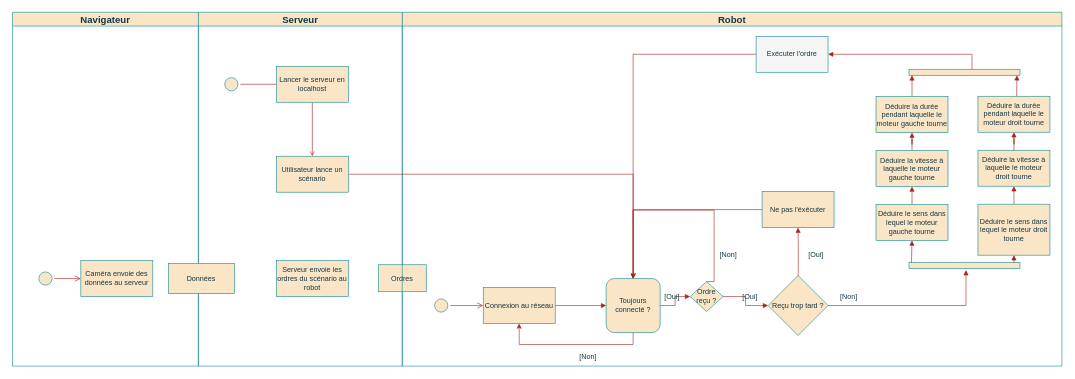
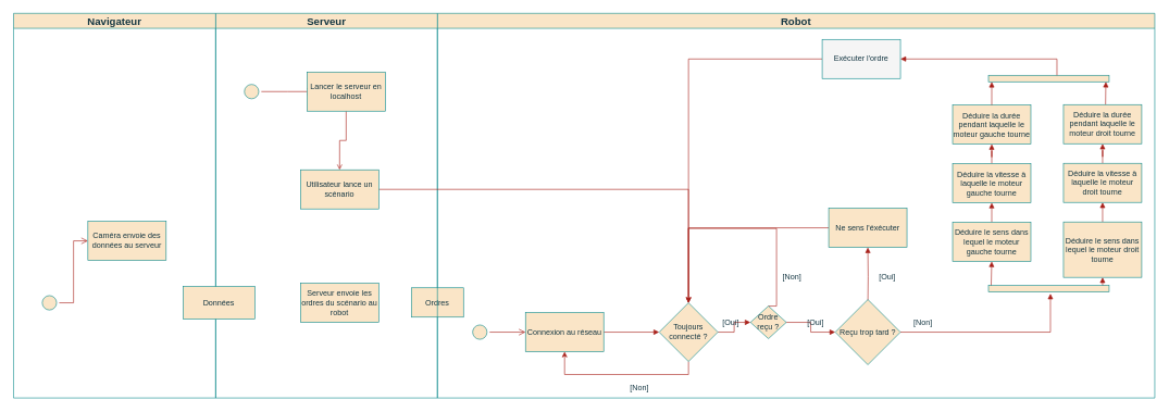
  <mxCell id="0" />
  <mxCell id="1" parent="0" />
  <mxCell id="2" value="" style="edgeStyle=orthogonalEdgeStyle;rounded=0;orthogonalLoop=1;jettySize=auto;html=1;strokeColor=#A8201A;fontColor=default;fillColor=#FAE5C7;endArrow=none;endFill=0;startArrow=block;startFill=1;labelBackgroundColor=none;" parent="1" source="20" target="10" edge="1"><mxGeometry relative="1" as="geometry"><mxPoint x="1040" y="509" as="sourcePoint" /></mxGeometry></mxCell>
  <mxCell id="3" value="" style="edgeStyle=orthogonalEdgeStyle;rounded=0;orthogonalLoop=1;jettySize=auto;html=1;endArrow=block;endFill=1;strokeColor=#A8201A;labelBackgroundColor=none;fontColor=default;" parent="1" target="7" edge="1"><mxGeometry relative="1" as="geometry"><mxPoint x="1330" y="469" as="sourcePoint" /></mxGeometry></mxCell>
  <mxCell id="4" style="edgeStyle=orthogonalEdgeStyle;rounded=0;orthogonalLoop=1;jettySize=auto;html=1;exitX=0.5;exitY=0;exitDx=0;exitDy=0;entryX=0.5;entryY=1;entryDx=0;entryDy=0;endArrow=block;endFill=1;labelBackgroundColor=none;strokeColor=#A8201A;fontColor=default;" parent="1" source="5" target="12" edge="1"><mxGeometry relative="1" as="geometry"><mxPoint x="1660" y="419.5" as="targetPoint" /></mxGeometry></mxCell>
  <mxCell id="5" value="Déduire le sens dans lequel le moteur gauche tourne" style="rounded=0;whiteSpace=wrap;html=1;labelBackgroundColor=none;fillColor=#FAE5C7;strokeColor=#0F8B8D;fontColor=#143642;" parent="1" vertex="1"><mxGeometry x="1460" y="340.5" width="120" height="60" as="geometry" /></mxCell>
  <mxCell id="6" style="edgeStyle=orthogonalEdgeStyle;rounded=0;orthogonalLoop=1;jettySize=auto;html=1;exitX=0;exitY=0.5;exitDx=0;exitDy=0;entryX=0.5;entryY=0;entryDx=0;entryDy=0;endArrow=open;endFill=1;strokeColor=#A8201A;labelBackgroundColor=none;fontColor=default;" parent="1" source="7" target="20" edge="1"><mxGeometry relative="1" as="geometry"><mxPoint x="1100" y="479" as="targetPoint" /></mxGeometry></mxCell>
- <mxCell id="7" value="Ne pas l'éxécuter" style="rounded=0;whiteSpace=wrap;html=1;labelBackgroundColor=none;fillColor=#FAE5C7;strokeColor=#0F8B8D;fontColor=#143642;" parent="1" vertex="1"><mxGeometry x="1270" y="319" width="120" height="60" as="geometry" /></mxCell>
+ <mxCell id="7" value="Ne sens l'éxécuter" style="rounded=0;whiteSpace=wrap;html=1;labelBackgroundColor=none;fillColor=#FAE5C7;strokeColor=#0F8B8D;fontColor=#143642;" parent="1" vertex="1"><mxGeometry x="1270" y="319" width="120" height="60" as="geometry" /></mxCell>
  <mxCell id="8" value="[Oui&lt;span style=&quot;background-color: initial;&quot;&gt;]&lt;/span&gt;" style="text;html=1;align=center;verticalAlign=middle;whiteSpace=wrap;rounded=0;labelBackgroundColor=none;fontColor=#143642;" parent="1" vertex="1"><mxGeometry x="1340" y="414" width="40" height="20" as="geometry" /></mxCell>
  <mxCell id="9" value="[Non&lt;span style=&quot;background-color: initial;&quot;&gt;]&lt;/span&gt;" style="text;html=1;align=center;verticalAlign=middle;whiteSpace=wrap;rounded=0;labelBackgroundColor=none;fontColor=#143642;" parent="1" vertex="1"><mxGeometry x="1390" y="484" width="50" height="20" as="geometry" /></mxCell>
  <mxCell id="10" value="Connexion au réseau" style="rounded=0;whiteSpace=wrap;html=1;labelBackgroundColor=none;fillColor=#FAE5C7;strokeColor=#0F8B8D;fontColor=#143642;" parent="1" vertex="1"><mxGeometry x="805" y="479" width="120" height="60" as="geometry" /></mxCell>
  <mxCell id="11" value="" style="edgeStyle=orthogonalEdgeStyle;rounded=0;orthogonalLoop=1;jettySize=auto;html=1;strokeColor=#A8201A;fontColor=default;fillColor=#FAE5C7;endArrow=block;endFill=1;labelBackgroundColor=none;" parent="1" source="12" target="13" edge="1"><mxGeometry relative="1" as="geometry" /></mxCell>
  <mxCell id="12" value="Déduire la vitesse à laquelle le moteur gauche tourne" style="rounded=0;whiteSpace=wrap;html=1;labelBackgroundColor=none;fillColor=#FAE5C7;strokeColor=#0F8B8D;fontColor=#143642;" parent="1" vertex="1"><mxGeometry x="1460" y="250.5" width="120" height="60" as="geometry" /></mxCell>
  <mxCell id="13" value="Déduire la durée pendant laquelle le moteur gauche tourne" style="whiteSpace=wrap;html=1;fillColor=#FAE5C7;strokeColor=#0F8B8D;fontColor=#143642;rounded=0;labelBackgroundColor=none;" parent="1" vertex="1"><mxGeometry x="1460" y="160.5" width="120" height="60" as="geometry" /></mxCell>
  <mxCell id="14" style="edgeStyle=orthogonalEdgeStyle;rounded=0;orthogonalLoop=1;jettySize=auto;html=1;exitX=1;exitY=0.5;exitDx=0;exitDy=0;entryX=0;entryY=0.5;entryDx=0;entryDy=0;strokeColor=#A8201A;fontColor=default;fillColor=#FAE5C7;endArrow=block;endFill=1;labelBackgroundColor=none;" parent="1" source="20" target="17" edge="1"><mxGeometry relative="1" as="geometry" /></mxCell>
  <mxCell id="15" style="edgeStyle=orthogonalEdgeStyle;rounded=0;orthogonalLoop=1;jettySize=auto;html=1;exitX=1;exitY=0.5;exitDx=0;exitDy=0;entryX=0;entryY=0.5;entryDx=0;entryDy=0;strokeColor=#A8201A;fontColor=default;fillColor=#FAE5C7;endArrow=block;endFill=1;labelBackgroundColor=none;" parent="1" source="17" target="18" edge="1"><mxGeometry relative="1" as="geometry" /></mxCell>
  <mxCell id="16" style="edgeStyle=orthogonalEdgeStyle;rounded=0;orthogonalLoop=1;jettySize=auto;html=1;exitX=0.5;exitY=0;exitDx=0;exitDy=0;entryX=0.5;entryY=0;entryDx=0;entryDy=0;strokeColor=#A8201A;fontColor=default;fillColor=#FAE5C7;labelBackgroundColor=none;" parent="1" source="17" target="20" edge="1"><mxGeometry relative="1" as="geometry"><Array as="points"><mxPoint x="1190" y="350" /><mxPoint x="1055" y="350" /></Array></mxGeometry></mxCell>
  <mxCell id="17" value="Ordre reçu ?" style="rhombus;whiteSpace=wrap;html=1;labelBackgroundColor=none;fillColor=#FAE5C7;strokeColor=#0F8B8D;fontColor=#143642;rounded=0;" parent="1" vertex="1"><mxGeometry x="1150" y="469" width="55" height="50" as="geometry" /></mxCell>
  <mxCell id="18" value="Reçu trop tard ?" style="rhombus;whiteSpace=wrap;html=1;labelBackgroundColor=none;fillColor=#FAE5C7;strokeColor=#0F8B8D;fontColor=#143642;rounded=0;" parent="1" vertex="1"><mxGeometry x="1280" y="459" width="100" height="100" as="geometry" /></mxCell>
  <mxCell id="19" style="edgeStyle=orthogonalEdgeStyle;rounded=0;orthogonalLoop=1;jettySize=auto;html=1;exitX=0.5;exitY=1;exitDx=0;exitDy=0;entryX=0.5;entryY=1;entryDx=0;entryDy=0;strokeColor=#A8201A;fontColor=default;fillColor=#FAE5C7;labelBackgroundColor=none;" parent="1" source="20" target="10" edge="1"><mxGeometry relative="1" as="geometry" /></mxCell>
- <mxCell id="20" value="Toujours connecté ?" style="whiteSpace=wrap;html=1;labelBackgroundColor=none;fillColor=#FAE5C7;strokeColor=#0F8B8D;fontColor=#143642;rounded=1;" parent="1" vertex="1"><mxGeometry x="1010" y="464" width="90" height="90" as="geometry" /></mxCell>
+ <mxCell id="20" value="Toujours connecté ?" style="rhombus;whiteSpace=wrap;html=1;labelBackgroundColor=none;fillColor=#FAE5C7;strokeColor=#0F8B8D;fontColor=#143642;rounded=0;" parent="1" vertex="1"><mxGeometry x="1010" y="464" width="90" height="90" as="geometry" /></mxCell>
  <mxCell id="21" value="[Non]" style="text;html=1;align=center;verticalAlign=middle;whiteSpace=wrap;rounded=0;fontColor=#143642;labelBackgroundColor=none;" parent="1" vertex="1"><mxGeometry x="1184" y="409" width="60" height="30" as="geometry" /></mxCell>
  <mxCell id="22" value="[Oui]" style="text;html=1;align=center;verticalAlign=middle;whiteSpace=wrap;rounded=0;fontColor=#143642;labelBackgroundColor=none;" parent="1" vertex="1"><mxGeometry x="1230" y="483" width="40" height="21" as="geometry" /></mxCell>
  <mxCell id="23" value="[Oui]" style="text;html=1;align=center;verticalAlign=middle;whiteSpace=wrap;rounded=0;fontColor=#143642;labelBackgroundColor=none;" parent="1" vertex="1"><mxGeometry x="1100" y="479" width="40" height="30" as="geometry" /></mxCell>
  <mxCell id="24" value="[Non]" style="text;html=1;align=center;verticalAlign=middle;whiteSpace=wrap;rounded=0;fontColor=#143642;labelBackgroundColor=none;" parent="1" vertex="1"><mxGeometry x="950" y="579" width="60" height="30" as="geometry" /></mxCell>
  <mxCell id="25" value="" style="edgeStyle=orthogonalEdgeStyle;rounded=0;orthogonalLoop=1;jettySize=auto;html=1;endArrow=none;endFill=1;strokeColor=#A8201A;labelBackgroundColor=none;fontColor=default;entryX=0.5;entryY=0;entryDx=0;entryDy=0;exitX=0;exitY=0.5;exitDx=0;exitDy=0;" parent="1" source="26" target="20" edge="1"><mxGeometry relative="1" as="geometry"><mxPoint x="1250" y="240" as="sourcePoint" /><mxPoint x="1340" y="389" as="targetPoint" /></mxGeometry></mxCell>
  <mxCell id="26" value="Exécuter l'ordre" style="rounded=0;whiteSpace=wrap;html=1;labelBackgroundColor=none;fillColor=#f5f5f5;strokeColor=#0F8B8D;fontColor=#143642;" parent="1" vertex="1"><mxGeometry x="1260" y="60" width="120" height="60" as="geometry" /></mxCell>
  <mxCell id="27" style="edgeStyle=orthogonalEdgeStyle;rounded=0;orthogonalLoop=1;jettySize=auto;html=1;exitX=0.5;exitY=0;exitDx=0;exitDy=0;entryX=0.5;entryY=1;entryDx=0;entryDy=0;endArrow=block;endFill=1;labelBackgroundColor=none;strokeColor=#A8201A;fontColor=default;" parent="1" source="28" target="30" edge="1"><mxGeometry relative="1" as="geometry"><mxPoint x="1830" y="419" as="targetPoint" /></mxGeometry></mxCell>
  <mxCell id="28" value="Déduire le sens dans lequel le moteur droit tourne" style="rounded=0;whiteSpace=wrap;html=1;labelBackgroundColor=none;fillColor=#FAE5C7;strokeColor=#0F8B8D;fontColor=#143642;" parent="1" vertex="1"><mxGeometry x="1630" y="340" width="120" height="85" as="geometry" /></mxCell>
  <mxCell id="29" value="" style="edgeStyle=orthogonalEdgeStyle;rounded=0;orthogonalLoop=1;jettySize=auto;html=1;strokeColor=#A8201A;fontColor=default;fillColor=#FAE5C7;endArrow=block;endFill=1;labelBackgroundColor=none;" parent="1" source="30" target="31" edge="1"><mxGeometry relative="1" as="geometry" /></mxCell>
  <mxCell id="30" value="Déduire la vitesse à laquelle le moteur droit tourne" style="rounded=0;whiteSpace=wrap;html=1;labelBackgroundColor=none;fillColor=#FAE5C7;strokeColor=#0F8B8D;fontColor=#143642;" parent="1" vertex="1"><mxGeometry x="1630" y="250" width="120" height="60" as="geometry" /></mxCell>
  <mxCell id="31" value="Déduire la durée pendant laquelle le moteur droit tourne" style="whiteSpace=wrap;html=1;fillColor=#FAE5C7;strokeColor=#0F8B8D;fontColor=#143642;rounded=0;labelBackgroundColor=none;" parent="1" vertex="1"><mxGeometry x="1630" y="160" width="120" height="60" as="geometry" /></mxCell>
  <mxCell id="32" style="edgeStyle=orthogonalEdgeStyle;rounded=0;orthogonalLoop=1;jettySize=auto;html=1;curved=0;exitX=0;exitY=0;exitDx=0;exitDy=5;exitPerimeter=0;entryX=0.5;entryY=1;entryDx=0;entryDy=0;endArrow=block;endFill=1;labelBackgroundColor=none;strokeColor=#A8201A;fontColor=default;" parent="1" target="28" edge="1"><mxGeometry relative="1" as="geometry"><mxPoint x="1695.875" y="438.375" as="sourcePoint" /></mxGeometry></mxCell>
  <mxCell id="33" style="edgeStyle=orthogonalEdgeStyle;rounded=0;orthogonalLoop=1;jettySize=auto;html=1;curved=0;exitX=0;exitY=1;exitDx=0;exitDy=-5;exitPerimeter=0;entryX=0.5;entryY=1;entryDx=0;entryDy=0;strokeColor=#A8201A;fontColor=default;fillColor=#FAE5C7;endArrow=block;endFill=1;labelBackgroundColor=none;" parent="1" target="5" edge="1"><mxGeometry relative="1" as="geometry"><mxPoint x="1519.125" y="438.375" as="sourcePoint" /></mxGeometry></mxCell>
  <mxCell id="34" style="edgeStyle=orthogonalEdgeStyle;rounded=0;orthogonalLoop=1;jettySize=auto;html=1;exitX=1;exitY=0.5;exitDx=0;exitDy=0;endArrow=block;endFill=1;labelBackgroundColor=none;strokeColor=#A8201A;fontColor=default;" parent="1" source="18" edge="1"><mxGeometry relative="1" as="geometry"><mxPoint x="1610" y="450" as="targetPoint" /><Array as="points"><mxPoint x="1610" y="509" /></Array></mxGeometry></mxCell>
  <mxCell id="35" value="" style="html=1;points=[[0,0,0,0,5],[0,1,0,0,-5],[1,0,0,0,5],[1,1,0,0,-5]];perimeter=orthogonalPerimeter;outlineConnect=0;targetShapes=umlLifeline;portConstraint=eastwest;newEdgeStyle={&quot;curved&quot;:0,&quot;rounded&quot;:0};rotation=90;labelBackgroundColor=none;fillColor=#FAE5C7;strokeColor=#0F8B8D;fontColor=#143642;rounded=0;" parent="1" vertex="1"><mxGeometry x="1602.5" y="27.5" width="10" height="185" as="geometry" /></mxCell>
  <mxCell id="36" style="edgeStyle=orthogonalEdgeStyle;rounded=0;orthogonalLoop=1;jettySize=auto;html=1;exitX=0.5;exitY=0;exitDx=0;exitDy=0;entryX=1;entryY=1;entryDx=0;entryDy=-5;entryPerimeter=0;endArrow=block;endFill=1;labelBackgroundColor=none;strokeColor=#A8201A;fontColor=default;" parent="1" source="13" target="35" edge="1"><mxGeometry relative="1" as="geometry" /></mxCell>
  <mxCell id="37" style="edgeStyle=orthogonalEdgeStyle;rounded=0;orthogonalLoop=1;jettySize=auto;html=1;exitX=0.538;exitY=-0.005;exitDx=0;exitDy=0;entryX=1;entryY=0;entryDx=0;entryDy=5;entryPerimeter=0;endArrow=block;endFill=1;exitPerimeter=0;labelBackgroundColor=none;strokeColor=#A8201A;fontColor=default;" parent="1" source="31" target="35" edge="1"><mxGeometry relative="1" as="geometry" /></mxCell>
  <mxCell id="38" value="" style="edgeStyle=orthogonalEdgeStyle;rounded=0;orthogonalLoop=1;jettySize=auto;html=1;strokeColor=#A8201A;fontColor=default;fillColor=#FAE5C7;endArrow=block;endFill=1;entryX=1;entryY=0.5;entryDx=0;entryDy=0;labelBackgroundColor=none;" parent="1" source="35" target="26" edge="1"><mxGeometry relative="1" as="geometry"><mxPoint x="1620" y="110" as="sourcePoint" /><mxPoint x="1530" y="231" as="targetPoint" /><Array as="points"><mxPoint x="1620" y="90" /></Array></mxGeometry></mxCell>
  <mxCell id="39" value="" style="ellipse;html=1;shape=startState;fillColor=#FAE5C7;strokeColor=#0F8B8D;fontColor=#143642;rounded=0;labelBackgroundColor=none;" parent="1" vertex="1"><mxGeometry x="720" y="494" width="30" height="30" as="geometry" /></mxCell>
  <mxCell id="40" value="" style="edgeStyle=orthogonalEdgeStyle;html=1;verticalAlign=bottom;endArrow=open;endSize=8;strokeColor=#A8201A;rounded=0;fontColor=default;fillColor=#FAE5C7;entryX=0;entryY=0.5;entryDx=0;entryDy=0;labelBackgroundColor=none;" parent="1" source="39" target="10" edge="1"><mxGeometry relative="1" as="geometry"><mxPoint x="840" y="499" as="targetPoint" /></mxGeometry></mxCell>
  <mxCell id="41" value="" style="html=1;points=[[0,0,0,0,5],[0,1,0,0,-5],[1,0,0,0,5],[1,1,0,0,-5]];perimeter=orthogonalPerimeter;outlineConnect=0;targetShapes=umlLifeline;portConstraint=eastwest;newEdgeStyle={&quot;curved&quot;:0,&quot;rounded&quot;:0};rotation=90;labelBackgroundColor=none;fillColor=#FAE5C7;strokeColor=#0F8B8D;fontColor=#143642;rounded=0;" parent="1" vertex="1"><mxGeometry x="1602.5" y="350" width="10" height="185" as="geometry" /></mxCell>
  <mxCell id="42" value="&lt;font style=&quot;font-size: 16px;&quot;&gt;Robot&lt;/font&gt;" style="swimlane;whiteSpace=wrap;html=1;rounded=0;labelBackgroundColor=none;fillColor=#FAE5C7;strokeColor=#0F8B8D;fontColor=#143642;" vertex="1" parent="1"><mxGeometry x="670" y="20" width="1100" height="590" as="geometry"><mxRectangle x="10" y="-30" width="80" height="30" as="alternateBounds" /></mxGeometry></mxCell>
  <mxCell id="43" value="Ordres" style="html=1;whiteSpace=wrap;rounded=0;labelBackgroundColor=none;fillColor=#FAE5C7;strokeColor=#0F8B8D;fontColor=#143642;" vertex="1" parent="42"><mxGeometry x="-40" y="421" width="80" height="45" as="geometry" /></mxCell>
  <mxCell id="44" value="&lt;font style=&quot;font-size: 16px;&quot;&gt;Serveur&lt;/font&gt;" style="swimlane;whiteSpace=wrap;html=1;rounded=0;labelBackgroundColor=none;fillColor=#FAE5C7;strokeColor=#0F8B8D;fontColor=#143642;" vertex="1" parent="1"><mxGeometry x="330" y="20" width="340" height="590" as="geometry" /></mxCell>
  <mxCell id="45" value="" style="ellipse;html=1;shape=startState;fillColor=#FAE5C7;strokeColor=#0F8B8D;rounded=0;labelBackgroundColor=none;fontColor=#143642;" vertex="1" parent="44"><mxGeometry x="40" y="105" width="30" height="30" as="geometry" /></mxCell>
  <mxCell id="46" value="" style="edgeStyle=orthogonalEdgeStyle;html=1;verticalAlign=bottom;endArrow=open;endSize=8;strokeColor=#A8201A;rounded=0;labelBackgroundColor=none;fontColor=default;" edge="1" parent="44" source="45"><mxGeometry relative="1" as="geometry"><mxPoint x="150" y="120" as="targetPoint" /></mxGeometry></mxCell>
  <mxCell id="47" value="" style="edgeStyle=orthogonalEdgeStyle;rounded=0;orthogonalLoop=1;jettySize=auto;html=1;labelBackgroundColor=none;strokeColor=#A8201A;fontColor=default;endArrow=open;" edge="1" parent="44" source="48" target="50"><mxGeometry relative="1" as="geometry" /></mxCell>
- <mxCell id="48" value="Lancer le serveur en localhost" style="rounded=0;whiteSpace=wrap;html=1;labelBackgroundColor=none;fillColor=#FAE5C7;strokeColor=#0F8B8D;fontColor=#143642;" vertex="1" parent="44"><mxGeometry x="130" y="90" width="120" height="60" as="geometry" /></mxCell>
+ <mxCell id="48" value="Lancer le serveur en localhost" style="rounded=0;whiteSpace=wrap;html=1;labelBackgroundColor=none;fillColor=#FAE5C7;strokeColor=#0F8B8D;fontColor=#143642;" vertex="1" parent="44"><mxGeometry x="140" y="90" width="120" height="60" as="geometry" /></mxCell>
  <mxCell id="49" value="" style="edgeStyle=orthogonalEdgeStyle;rounded=0;orthogonalLoop=1;jettySize=auto;html=1;labelBackgroundColor=none;strokeColor=#A8201A;fontColor=default;" edge="1" parent="44" source="50" target="20"><mxGeometry relative="1" as="geometry" /></mxCell>
  <mxCell id="50" value="Utilisateur lance un scénario" style="whiteSpace=wrap;html=1;rounded=0;labelBackgroundColor=none;fillColor=#FAE5C7;strokeColor=#0F8B8D;fontColor=#143642;" vertex="1" parent="44"><mxGeometry x="130" y="240" width="120" height="60" as="geometry" /></mxCell>
  <mxCell id="51" value="Serveur envoie les ordres du scénario au robot" style="whiteSpace=wrap;html=1;rounded=0;labelBackgroundColor=none;fillColor=#FAE5C7;strokeColor=#0F8B8D;fontColor=#143642;" vertex="1" parent="44"><mxGeometry x="130" y="414" width="120" height="60" as="geometry" /></mxCell>
  <mxCell id="52" value="&lt;font style=&quot;font-size: 16px;&quot;&gt;Navigateur&lt;/font&gt;" style="swimlane;whiteSpace=wrap;html=1;rounded=0;labelBackgroundColor=none;fillColor=#FAE5C7;strokeColor=#0F8B8D;fontColor=#143642;" vertex="1" parent="1"><mxGeometry x="20" y="20" width="310" height="590" as="geometry" /></mxCell>
  <mxCell id="53" value="Données" style="html=1;whiteSpace=wrap;rounded=0;labelBackgroundColor=none;fillColor=#FAE5C7;strokeColor=#0F8B8D;fontColor=#143642;" vertex="1" parent="52"><mxGeometry x="260" y="419" width="110" height="50" as="geometry" /></mxCell>
  <mxCell id="54" value="" style="ellipse;html=1;shape=startState;fillColor=#FAE5C7;strokeColor=#0F8B8D;rounded=0;labelBackgroundColor=none;fontColor=#143642;" vertex="1" parent="52"><mxGeometry x="40" y="429" width="30" height="30" as="geometry" /></mxCell>
  <mxCell id="55" value="" style="edgeStyle=orthogonalEdgeStyle;html=1;verticalAlign=bottom;endArrow=open;endSize=8;strokeColor=#A8201A;rounded=0;entryX=0;entryY=0.5;entryDx=0;entryDy=0;labelBackgroundColor=none;fontColor=default;" edge="1" parent="52" source="54" target="56"><mxGeometry relative="1" as="geometry"><mxPoint x="-56" y="726.5" as="targetPoint" /></mxGeometry></mxCell>
- <mxCell id="56" value="Caméra envoie des données au serveur" style="rounded=0;whiteSpace=wrap;html=1;labelBackgroundColor=none;fillColor=#FAE5C7;strokeColor=#0F8B8D;fontColor=#143642;" vertex="1" parent="52"><mxGeometry x="114" y="414" width="120" height="60" as="geometry" /></mxCell>
+ <mxCell id="56" value="Caméra envoie des données au serveur" style="rounded=0;whiteSpace=wrap;html=1;labelBackgroundColor=none;fillColor=#FAE5C7;strokeColor=#0F8B8D;fontColor=#143642;" vertex="1" parent="52"><mxGeometry x="114" y="319" width="120" height="60" as="geometry" /></mxCell>
